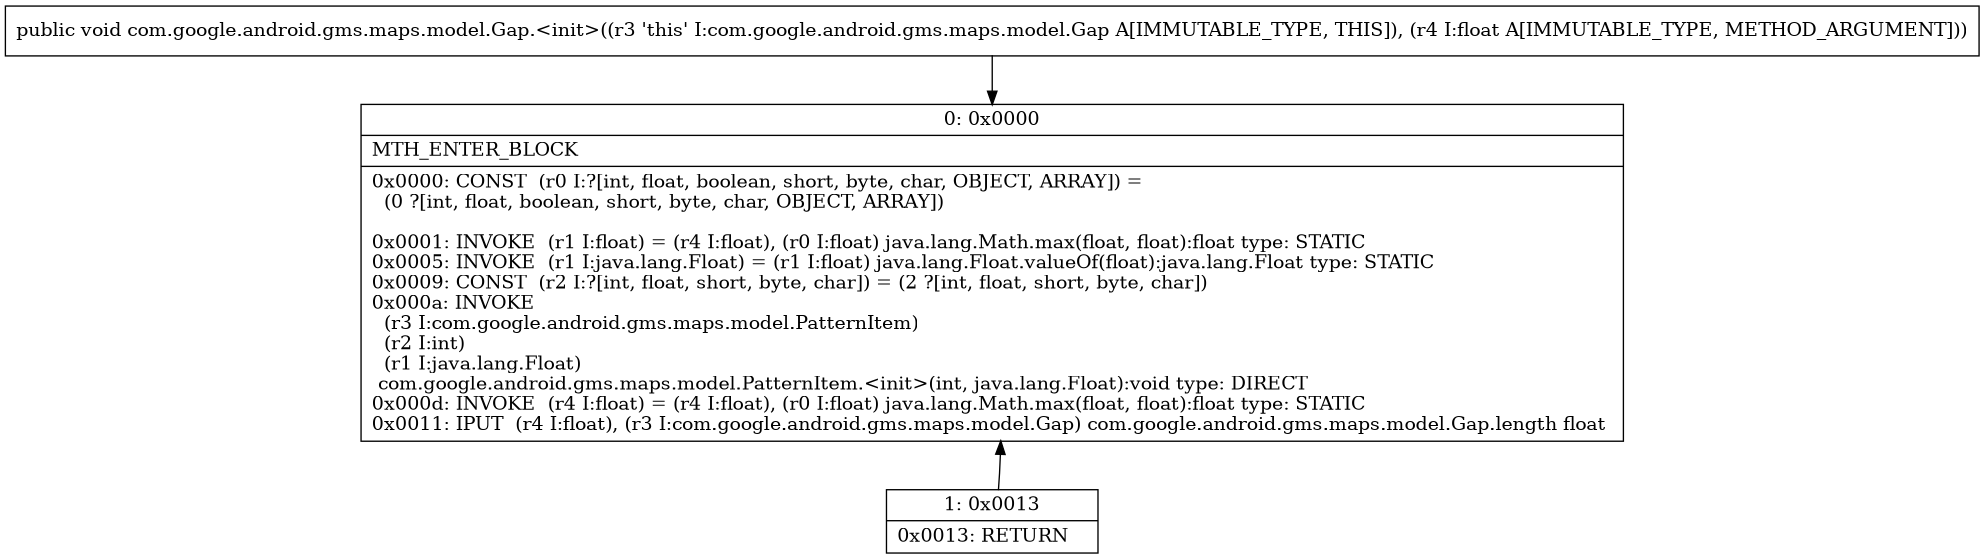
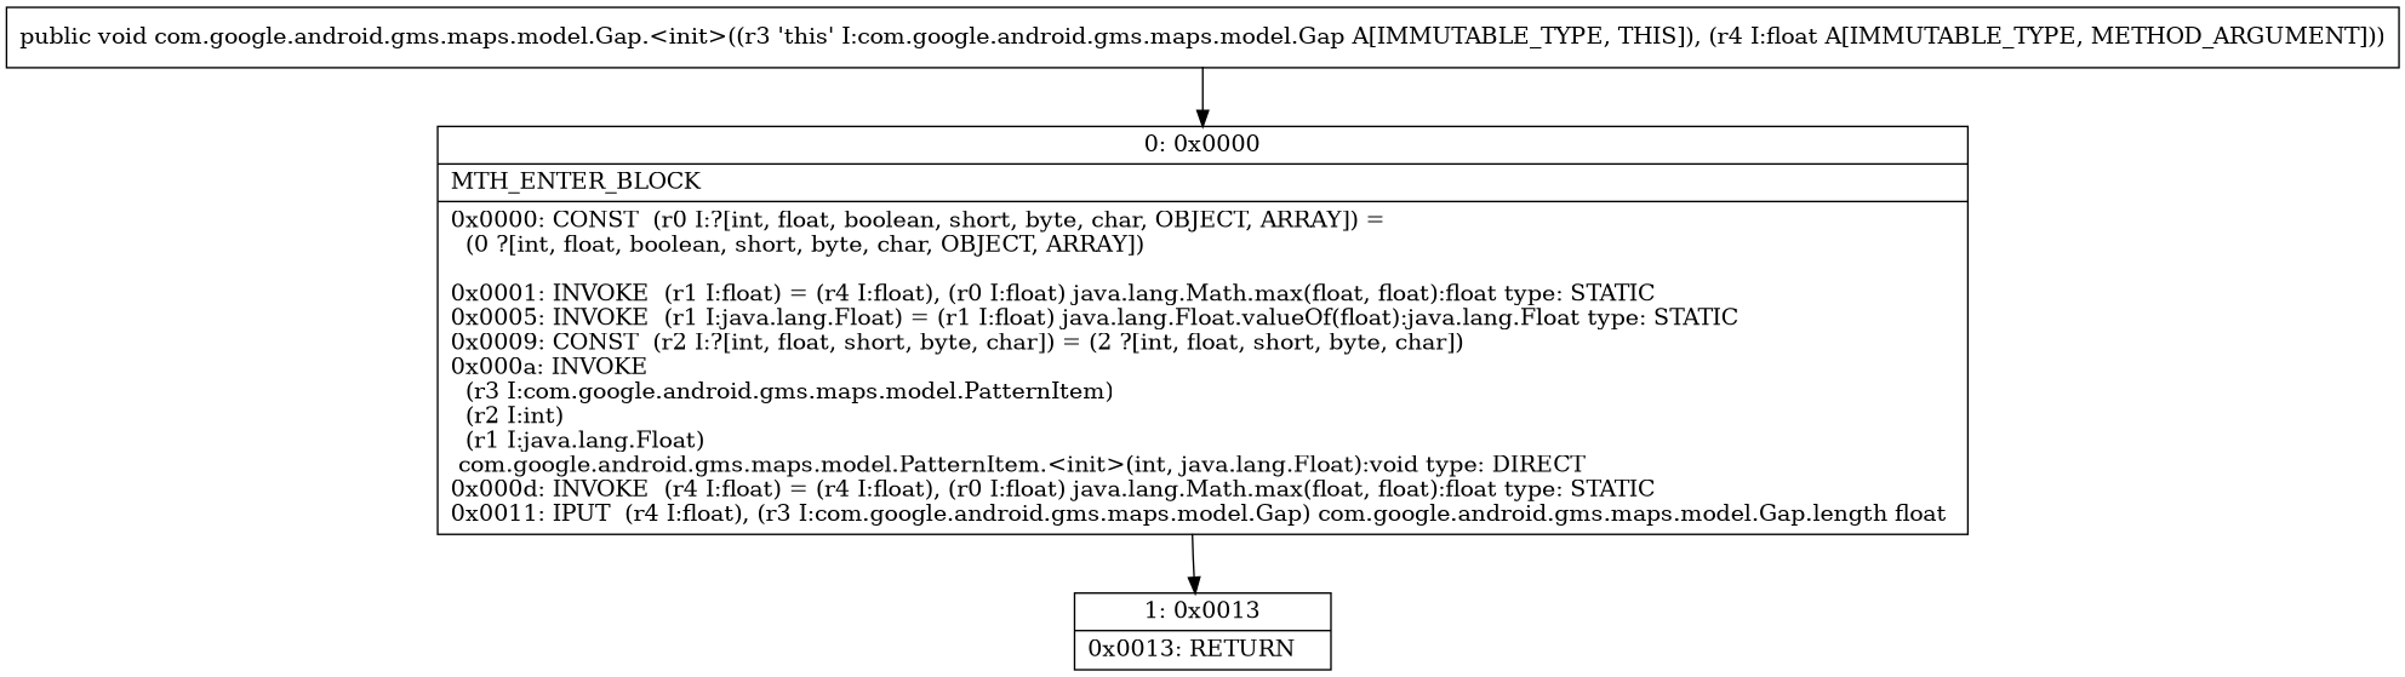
  digraph {
    node [shape=record]
    n1 [label="{0\:\ 0x0000|MTH_ENTER_BLOCK\l|0x0000: CONST  (r0 I:?[int, float, boolean, short, byte, char, OBJECT, ARRAY]) = \l  (0 ?[int, float, boolean, short, byte, char, OBJECT, ARRAY])\l \l0x0001: INVOKE  (r1 I:float) = (r4 I:float), (r0 I:float) java.lang.Math.max(float, float):float type: STATIC \l0x0005: INVOKE  (r1 I:java.lang.Float) = (r1 I:float) java.lang.Float.valueOf(float):java.lang.Float type: STATIC \l0x0009: CONST  (r2 I:?[int, float, short, byte, char]) = (2 ?[int, float, short, byte, char]) \l0x000a: INVOKE  \l  (r3 I:com.google.android.gms.maps.model.PatternItem)\l  (r2 I:int)\l  (r1 I:java.lang.Float)\l com.google.android.gms.maps.model.PatternItem.\<init\>(int, java.lang.Float):void type: DIRECT \l0x000d: INVOKE  (r4 I:float) = (r4 I:float), (r0 I:float) java.lang.Math.max(float, float):float type: STATIC \l0x0011: IPUT  (r4 I:float), (r3 I:com.google.android.gms.maps.model.Gap) com.google.android.gms.maps.model.Gap.length float \l}"]
    n2 [label="{1\:\ 0x0013|0x0013: RETURN   \l}"]
    n3 [label="{public void com.google.android.gms.maps.model.Gap.\<init\>((r3 'this' I:com.google.android.gms.maps.model.Gap A[IMMUTABLE_TYPE, THIS]), (r4 I:float A[IMMUTABLE_TYPE, METHOD_ARGUMENT])) }"]
-   n2 -> n1
+   n1 -> n2
    n3 -> n1
  }
